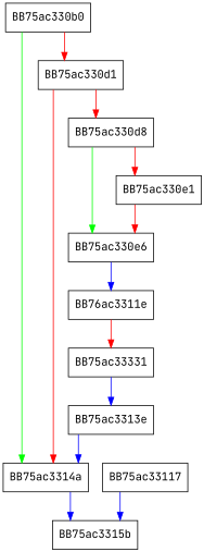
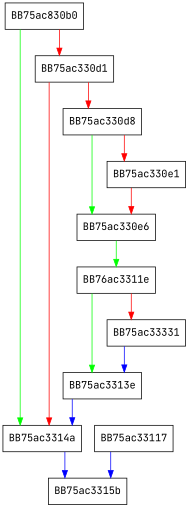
  digraph {
    fontname="JetBrains Mono"
    splines=ortho
    node [fontname="JetBrains Mono" shape=box]
    edge [color=red fontname="JetBrains Mono"]
-   BB75ac330b0
+   BB75ac330b0 [label=BB75ac830b0]
    BB75ac3314a
    BB75ac330d1
    BB75ac3315b
    BB75ac330d8
    BB75ac330e6
    BB75ac330e1
    n8 [label=BB76ac3311e]
    BB75ac3313e
    n10 [label=BB75ac33331]
    BB75ac33117
    BB75ac330b0 -> BB75ac3314a [color=green]
    BB75ac330b0 -> BB75ac330d1
    BB75ac3314a -> BB75ac3315b [color=blue]
    BB75ac330d1 -> BB75ac3314a
    BB75ac330d1 -> BB75ac330d8
    BB75ac330d8 -> BB75ac330e6 [color=green]
    BB75ac330d8 -> BB75ac330e1
-   BB75ac330e6 -> n8 [color=blue]
+   BB75ac330e6 -> n8 [color=green]
    BB75ac330e1 -> BB75ac330e6
+   n8 -> BB75ac3313e [color=green]
    n8 -> n10
    BB75ac3313e -> BB75ac3314a [color=blue]
    n10 -> BB75ac3313e [color=blue]
    BB75ac33117 -> BB75ac3315b [color=blue]
  }
